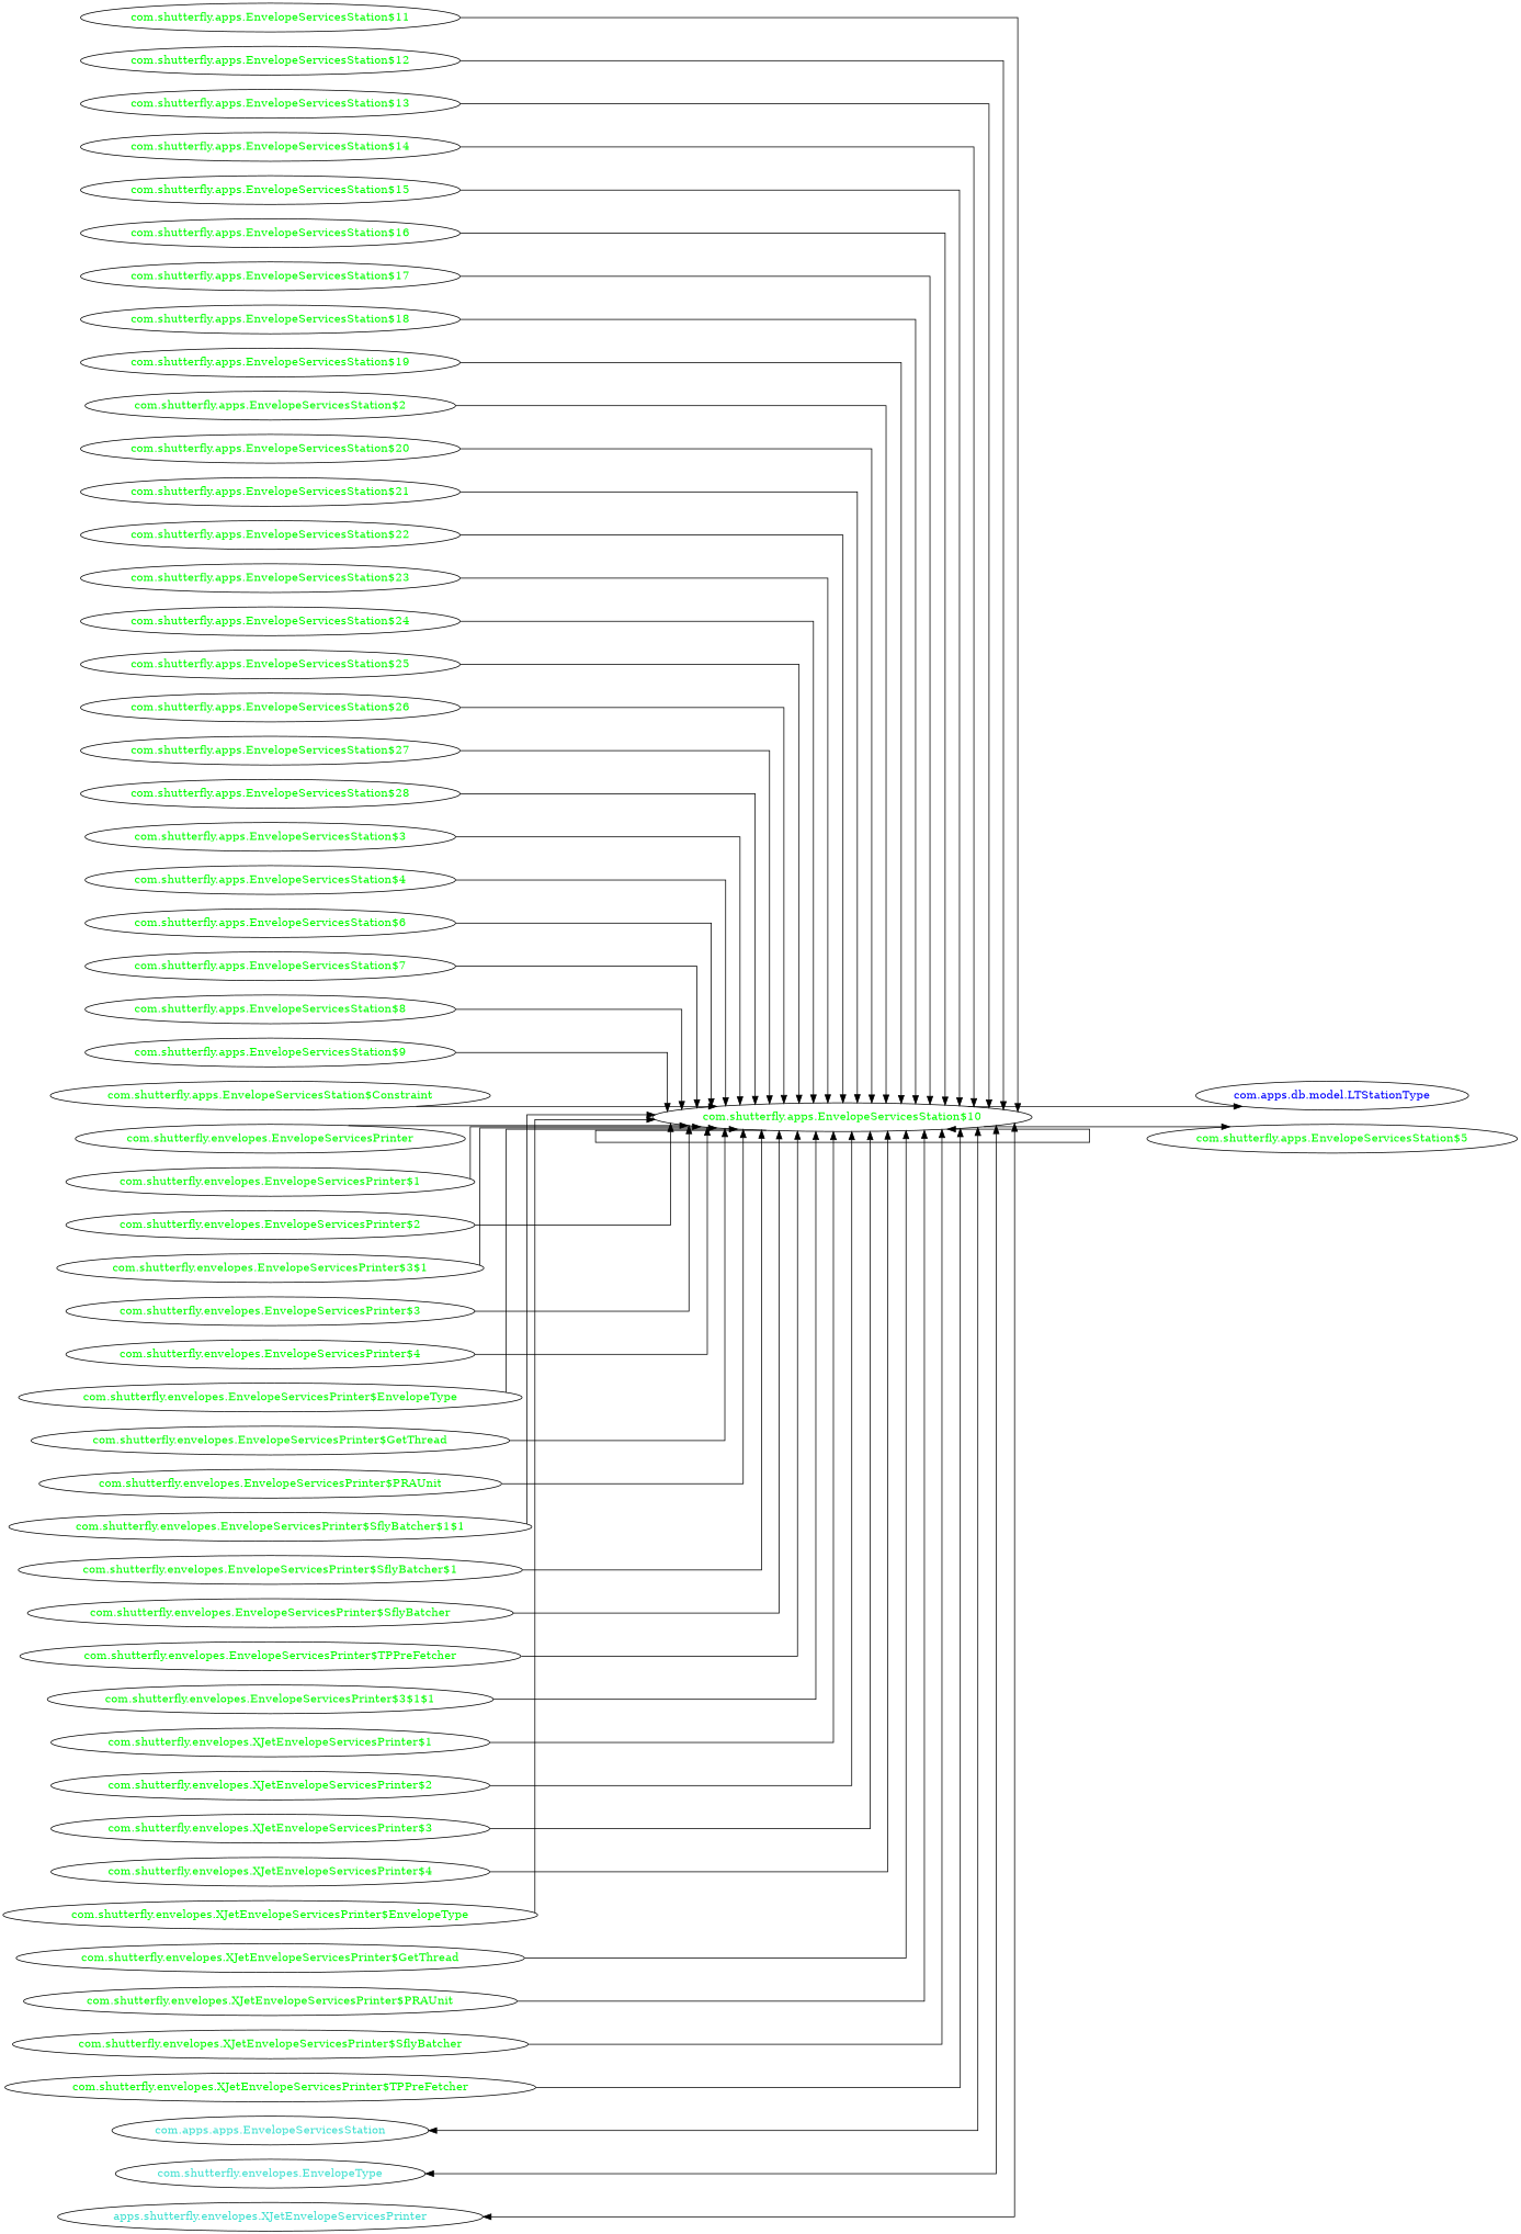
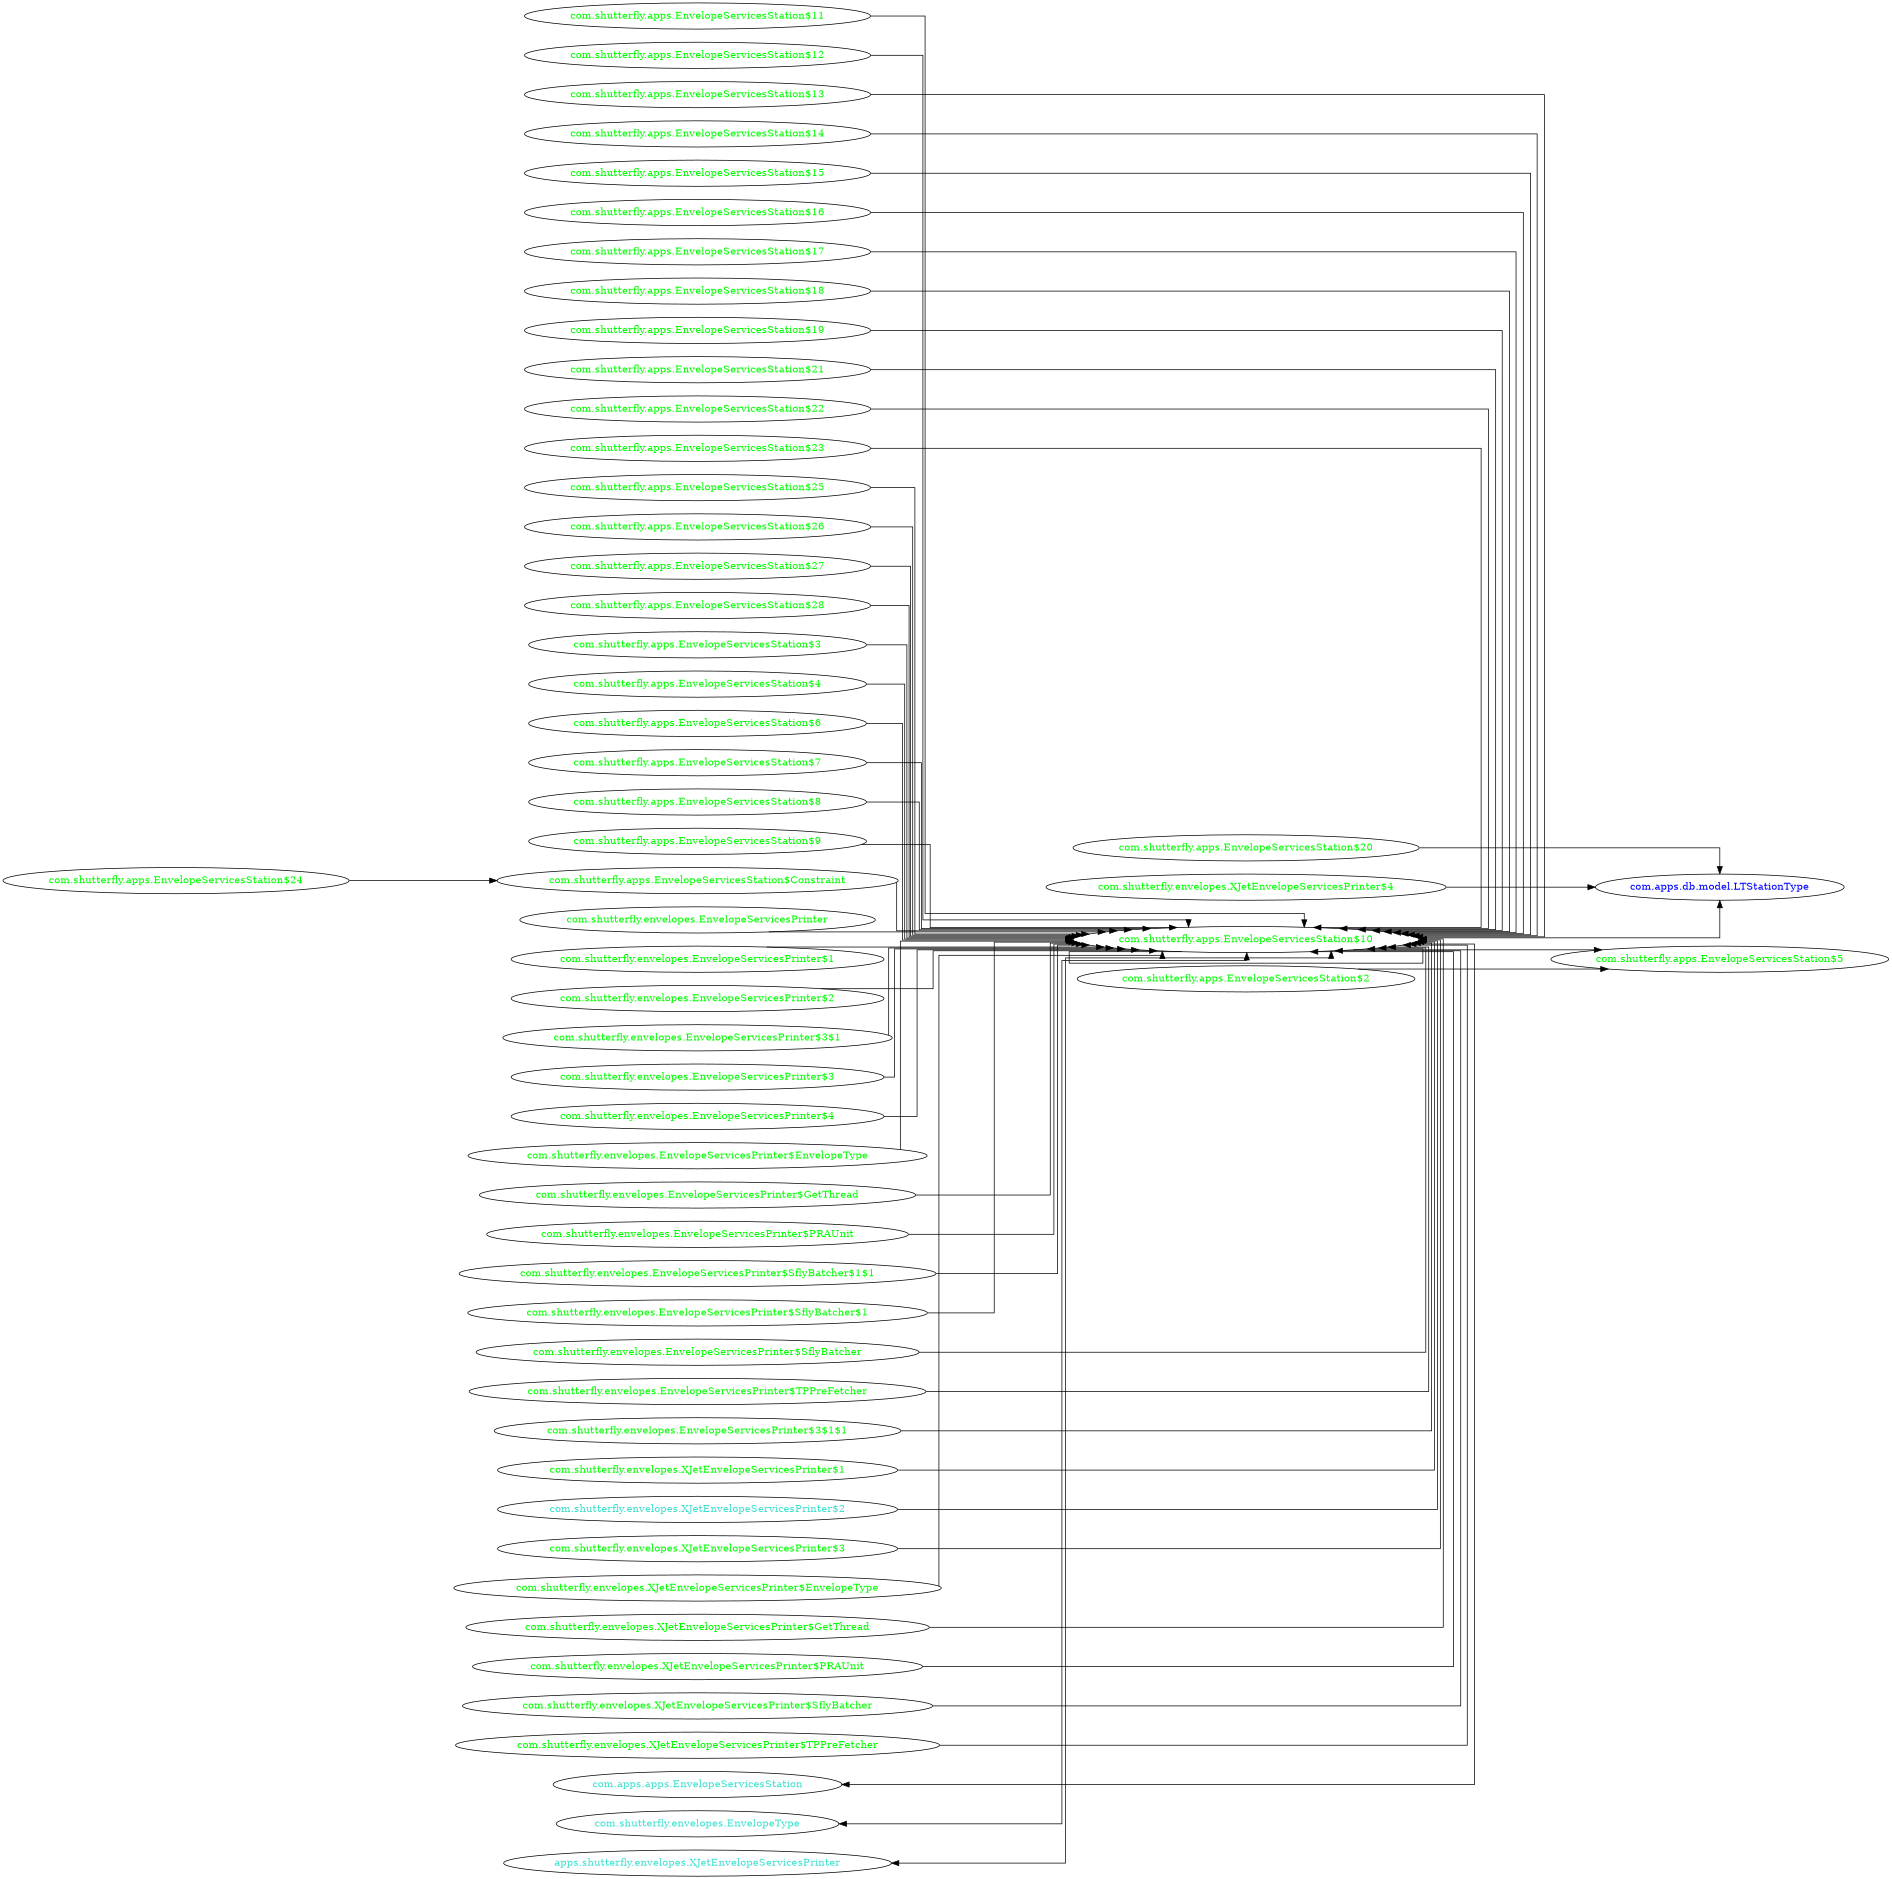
  digraph {
    concentrate=true
    rankdir=LR
    ranksep=2.0
    splines=ortho
    node [fontcolor=green]
    "com.shutterfly.apps.EnvelopeServicesStation$10"
    n2 [fontcolor=blue label="com.apps.db.model.LTStationType"]
    "com.shutterfly.apps.EnvelopeServicesStation$5"
    "com.shutterfly.apps.EnvelopeServicesStation$11"
    "com.shutterfly.apps.EnvelopeServicesStation$12"
    "com.shutterfly.apps.EnvelopeServicesStation$13"
    "com.shutterfly.apps.EnvelopeServicesStation$14"
    "com.shutterfly.apps.EnvelopeServicesStation$15"
    "com.shutterfly.apps.EnvelopeServicesStation$16"
    "com.shutterfly.apps.EnvelopeServicesStation$17"
    "com.shutterfly.apps.EnvelopeServicesStation$18"
    "com.shutterfly.apps.EnvelopeServicesStation$19"
    "com.shutterfly.apps.EnvelopeServicesStation$2"
    "com.shutterfly.apps.EnvelopeServicesStation$20"
    "com.shutterfly.apps.EnvelopeServicesStation$21"
    "com.shutterfly.apps.EnvelopeServicesStation$22"
    "com.shutterfly.apps.EnvelopeServicesStation$23"
    "com.shutterfly.apps.EnvelopeServicesStation$24"
    "com.shutterfly.apps.EnvelopeServicesStation$25"
    "com.shutterfly.apps.EnvelopeServicesStation$26"
    "com.shutterfly.apps.EnvelopeServicesStation$27"
    "com.shutterfly.apps.EnvelopeServicesStation$28"
    "com.shutterfly.apps.EnvelopeServicesStation$3"
    "com.shutterfly.apps.EnvelopeServicesStation$4"
    "com.shutterfly.apps.EnvelopeServicesStation$6"
    "com.shutterfly.apps.EnvelopeServicesStation$7"
    "com.shutterfly.apps.EnvelopeServicesStation$8"
    "com.shutterfly.apps.EnvelopeServicesStation$9"
    "com.shutterfly.apps.EnvelopeServicesStation$Constraint"
    "com.shutterfly.envelopes.EnvelopeServicesPrinter"
    "com.shutterfly.envelopes.EnvelopeServicesPrinter$1"
    "com.shutterfly.envelopes.EnvelopeServicesPrinter$2"
    "com.shutterfly.envelopes.EnvelopeServicesPrinter$3$1"
    "com.shutterfly.envelopes.EnvelopeServicesPrinter$3"
    "com.shutterfly.envelopes.EnvelopeServicesPrinter$4"
    "com.shutterfly.envelopes.EnvelopeServicesPrinter$EnvelopeType"
    "com.shutterfly.envelopes.EnvelopeServicesPrinter$GetThread"
    "com.shutterfly.envelopes.EnvelopeServicesPrinter$PRAUnit"
    "com.shutterfly.envelopes.EnvelopeServicesPrinter$SflyBatcher$1$1"
    "com.shutterfly.envelopes.EnvelopeServicesPrinter$SflyBatcher$1"
    "com.shutterfly.envelopes.EnvelopeServicesPrinter$SflyBatcher"
    "com.shutterfly.envelopes.EnvelopeServicesPrinter$TPPreFetcher"
    "com.shutterfly.envelopes.EnvelopeServicesPrinter$3$1$1"
    "com.shutterfly.envelopes.XJetEnvelopeServicesPrinter$1"
-   "com.shutterfly.envelopes.XJetEnvelopeServicesPrinter$2"
+   "com.shutterfly.envelopes.XJetEnvelopeServicesPrinter$2" [fontcolor=turquoise]
    "com.shutterfly.envelopes.XJetEnvelopeServicesPrinter$3"
    "com.shutterfly.envelopes.XJetEnvelopeServicesPrinter$4"
    "com.shutterfly.envelopes.XJetEnvelopeServicesPrinter$EnvelopeType"
    "com.shutterfly.envelopes.XJetEnvelopeServicesPrinter$GetThread"
    "com.shutterfly.envelopes.XJetEnvelopeServicesPrinter$PRAUnit"
    "com.shutterfly.envelopes.XJetEnvelopeServicesPrinter$SflyBatcher"
    "com.shutterfly.envelopes.XJetEnvelopeServicesPrinter$TPPreFetcher"
    n53 [fontcolor=turquoise label="com.apps.apps.EnvelopeServicesStation"]
    n54 [fontcolor=turquoise label="com.shutterfly.envelopes.EnvelopeType"]
    n55 [fontcolor=turquoise label="apps.shutterfly.envelopes.XJetEnvelopeServicesPrinter"]
    "com.shutterfly.apps.EnvelopeServicesStation$10" -> "com.shutterfly.apps.EnvelopeServicesStation$10"
    "com.shutterfly.apps.EnvelopeServicesStation$10" -> n2
    "com.shutterfly.apps.EnvelopeServicesStation$10" -> "com.shutterfly.apps.EnvelopeServicesStation$5"
    "com.shutterfly.apps.EnvelopeServicesStation$11" -> "com.shutterfly.apps.EnvelopeServicesStation$10"
    "com.shutterfly.apps.EnvelopeServicesStation$12" -> "com.shutterfly.apps.EnvelopeServicesStation$10"
    "com.shutterfly.apps.EnvelopeServicesStation$13" -> "com.shutterfly.apps.EnvelopeServicesStation$10"
    "com.shutterfly.apps.EnvelopeServicesStation$14" -> "com.shutterfly.apps.EnvelopeServicesStation$10"
    "com.shutterfly.apps.EnvelopeServicesStation$15" -> "com.shutterfly.apps.EnvelopeServicesStation$10"
    "com.shutterfly.apps.EnvelopeServicesStation$16" -> "com.shutterfly.apps.EnvelopeServicesStation$10"
    "com.shutterfly.apps.EnvelopeServicesStation$17" -> "com.shutterfly.apps.EnvelopeServicesStation$10"
    "com.shutterfly.apps.EnvelopeServicesStation$18" -> "com.shutterfly.apps.EnvelopeServicesStation$10"
    "com.shutterfly.apps.EnvelopeServicesStation$19" -> "com.shutterfly.apps.EnvelopeServicesStation$10"
-   "com.shutterfly.apps.EnvelopeServicesStation$2" -> "com.shutterfly.apps.EnvelopeServicesStation$10"
-   "com.shutterfly.apps.EnvelopeServicesStation$20" -> "com.shutterfly.apps.EnvelopeServicesStation$10"
+   "com.shutterfly.apps.EnvelopeServicesStation$2" -> "com.shutterfly.apps.EnvelopeServicesStation$5"
+   "com.shutterfly.apps.EnvelopeServicesStation$20" -> n2
    "com.shutterfly.apps.EnvelopeServicesStation$21" -> "com.shutterfly.apps.EnvelopeServicesStation$10"
    "com.shutterfly.apps.EnvelopeServicesStation$22" -> "com.shutterfly.apps.EnvelopeServicesStation$10"
    "com.shutterfly.apps.EnvelopeServicesStation$23" -> "com.shutterfly.apps.EnvelopeServicesStation$10"
-   "com.shutterfly.apps.EnvelopeServicesStation$24" -> "com.shutterfly.apps.EnvelopeServicesStation$10"
+   "com.shutterfly.apps.EnvelopeServicesStation$24" -> "com.shutterfly.apps.EnvelopeServicesStation$Constraint"
    "com.shutterfly.apps.EnvelopeServicesStation$25" -> "com.shutterfly.apps.EnvelopeServicesStation$10"
    "com.shutterfly.apps.EnvelopeServicesStation$26" -> "com.shutterfly.apps.EnvelopeServicesStation$10"
    "com.shutterfly.apps.EnvelopeServicesStation$27" -> "com.shutterfly.apps.EnvelopeServicesStation$10"
    "com.shutterfly.apps.EnvelopeServicesStation$28" -> "com.shutterfly.apps.EnvelopeServicesStation$10"
    "com.shutterfly.apps.EnvelopeServicesStation$3" -> "com.shutterfly.apps.EnvelopeServicesStation$10"
    "com.shutterfly.apps.EnvelopeServicesStation$4" -> "com.shutterfly.apps.EnvelopeServicesStation$10"
    "com.shutterfly.apps.EnvelopeServicesStation$6" -> "com.shutterfly.apps.EnvelopeServicesStation$10"
    "com.shutterfly.apps.EnvelopeServicesStation$7" -> "com.shutterfly.apps.EnvelopeServicesStation$10"
    "com.shutterfly.apps.EnvelopeServicesStation$8" -> "com.shutterfly.apps.EnvelopeServicesStation$10"
    "com.shutterfly.apps.EnvelopeServicesStation$9" -> "com.shutterfly.apps.EnvelopeServicesStation$10"
    "com.shutterfly.apps.EnvelopeServicesStation$Constraint" -> "com.shutterfly.apps.EnvelopeServicesStation$10"
    "com.shutterfly.envelopes.EnvelopeServicesPrinter" -> "com.shutterfly.apps.EnvelopeServicesStation$10"
    "com.shutterfly.envelopes.EnvelopeServicesPrinter$1" -> "com.shutterfly.apps.EnvelopeServicesStation$10"
    "com.shutterfly.envelopes.EnvelopeServicesPrinter$2" -> "com.shutterfly.apps.EnvelopeServicesStation$10"
    "com.shutterfly.envelopes.EnvelopeServicesPrinter$3$1" -> "com.shutterfly.apps.EnvelopeServicesStation$10"
    "com.shutterfly.envelopes.EnvelopeServicesPrinter$3" -> "com.shutterfly.apps.EnvelopeServicesStation$10"
    "com.shutterfly.envelopes.EnvelopeServicesPrinter$4" -> "com.shutterfly.apps.EnvelopeServicesStation$10"
    "com.shutterfly.envelopes.EnvelopeServicesPrinter$EnvelopeType" -> "com.shutterfly.apps.EnvelopeServicesStation$10"
    "com.shutterfly.envelopes.EnvelopeServicesPrinter$GetThread" -> "com.shutterfly.apps.EnvelopeServicesStation$10"
    "com.shutterfly.envelopes.EnvelopeServicesPrinter$PRAUnit" -> "com.shutterfly.apps.EnvelopeServicesStation$10"
    "com.shutterfly.envelopes.EnvelopeServicesPrinter$SflyBatcher$1$1" -> "com.shutterfly.apps.EnvelopeServicesStation$10"
    "com.shutterfly.envelopes.EnvelopeServicesPrinter$SflyBatcher$1" -> "com.shutterfly.apps.EnvelopeServicesStation$10"
    "com.shutterfly.envelopes.EnvelopeServicesPrinter$SflyBatcher" -> "com.shutterfly.apps.EnvelopeServicesStation$10"
    "com.shutterfly.envelopes.EnvelopeServicesPrinter$TPPreFetcher" -> "com.shutterfly.apps.EnvelopeServicesStation$10"
    "com.shutterfly.envelopes.EnvelopeServicesPrinter$3$1$1" -> "com.shutterfly.apps.EnvelopeServicesStation$10"
    "com.shutterfly.envelopes.XJetEnvelopeServicesPrinter$1" -> "com.shutterfly.apps.EnvelopeServicesStation$10"
    "com.shutterfly.envelopes.XJetEnvelopeServicesPrinter$2" -> "com.shutterfly.apps.EnvelopeServicesStation$10"
    "com.shutterfly.envelopes.XJetEnvelopeServicesPrinter$3" -> "com.shutterfly.apps.EnvelopeServicesStation$10"
-   "com.shutterfly.envelopes.XJetEnvelopeServicesPrinter$4" -> "com.shutterfly.apps.EnvelopeServicesStation$10"
+   "com.shutterfly.envelopes.XJetEnvelopeServicesPrinter$4" -> n2
    "com.shutterfly.envelopes.XJetEnvelopeServicesPrinter$EnvelopeType" -> "com.shutterfly.apps.EnvelopeServicesStation$10"
    "com.shutterfly.envelopes.XJetEnvelopeServicesPrinter$GetThread" -> "com.shutterfly.apps.EnvelopeServicesStation$10"
    "com.shutterfly.envelopes.XJetEnvelopeServicesPrinter$PRAUnit" -> "com.shutterfly.apps.EnvelopeServicesStation$10"
    "com.shutterfly.envelopes.XJetEnvelopeServicesPrinter$SflyBatcher" -> "com.shutterfly.apps.EnvelopeServicesStation$10"
    "com.shutterfly.envelopes.XJetEnvelopeServicesPrinter$TPPreFetcher" -> "com.shutterfly.apps.EnvelopeServicesStation$10"
    n53 -> "com.shutterfly.apps.EnvelopeServicesStation$10" [dir=both]
    n54 -> "com.shutterfly.apps.EnvelopeServicesStation$10" [dir=both]
    n55 -> "com.shutterfly.apps.EnvelopeServicesStation$10" [dir=both]
  }
